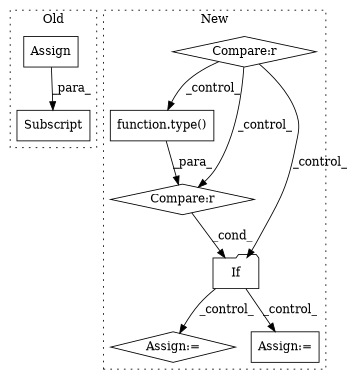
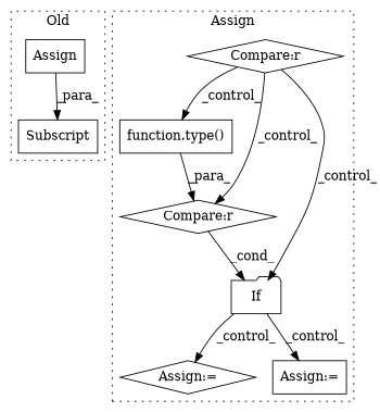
  digraph {
    node [a=40 l=3 s=235 shape=box]
    n1 [a=63 l="12,0" label=Subscript s="268,0"]
    n2 [a=76 l=1 label=Assign s=278]
    n3 [a=75 l="5,1" label="function.type()" s="235,245"]
    n4 [a=96 l=0 label=If shape=folder]
    n5 [l=20 label="Compare:r" shape=diamond]
    n6 [a=68 label="Assign:=" s=506 shape=diamond]
    n7 [a=68 label="Assign:=" s=315]
    n8 [l=18 label="Compare:r" s=122 shape=diamond]
    subgraph cluster_1 {
      label=Old
      style=dotted
      n1
      n2
    }
    subgraph cluster_2 {
-     label=New
+     label=Assign
      style=dotted
      n3
      n4
      n5
      n6
      n7
      n8
    }
    n2 -> n1 [label=_para_]
    n3 -> n5 [label=_para_]
    n4 -> n6 [label=_control_]
    n4 -> n7 [label=_control_]
    n5 -> n4 [label=_cond_]
    n8 -> n3 [label=_control_]
    n8 -> n4 [label=_control_]
    n8 -> n5 [label=_control_]
  }
